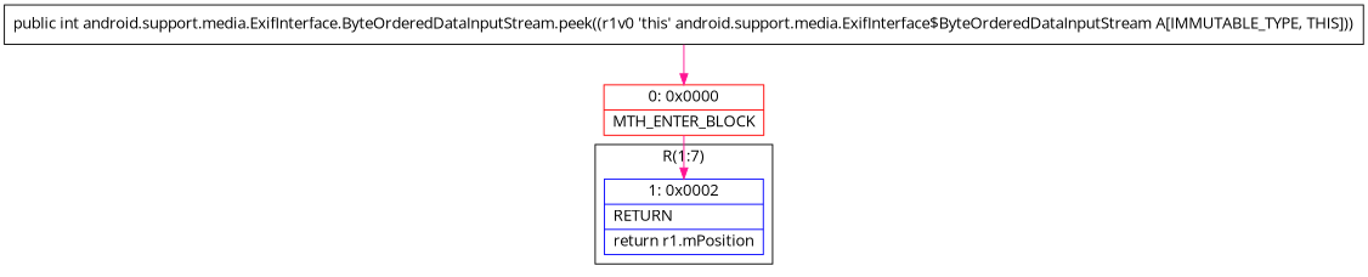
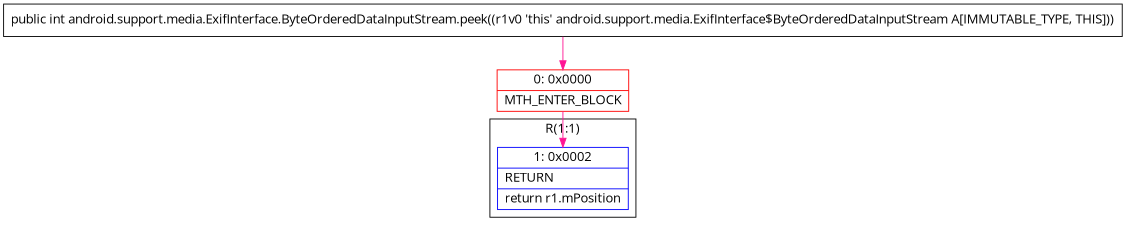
  digraph {
    fontname="Open Sans"
    node [shape=record fontname="Open Sans"]
    edge [color=deeppink fontname="Open Sans"]
    n1 [color=blue label="{1\:\ 0x0002|RETURN\l|return r1.mPosition\l}"]
    n2 [color=red label="{0\:\ 0x0000|MTH_ENTER_BLOCK\l}"]
    n3 [label="{public int android.support.media.ExifInterface.ByteOrderedDataInputStream.peek((r1v0 'this' android.support.media.ExifInterface$ByteOrderedDataInputStream A[IMMUTABLE_TYPE, THIS])) }"]
    subgraph cluster_1 {
-     label="R(1:7)"
+     label="R(1:1)"
      n1
    }
    n2 -> n1
    n3 -> n2
  }
